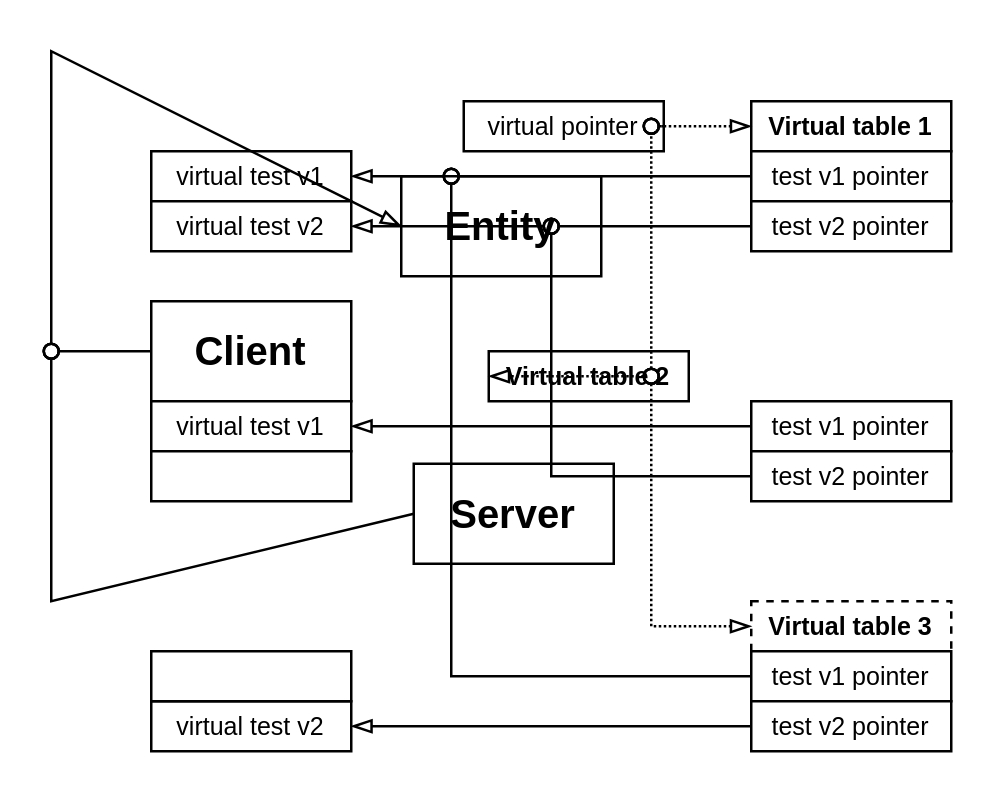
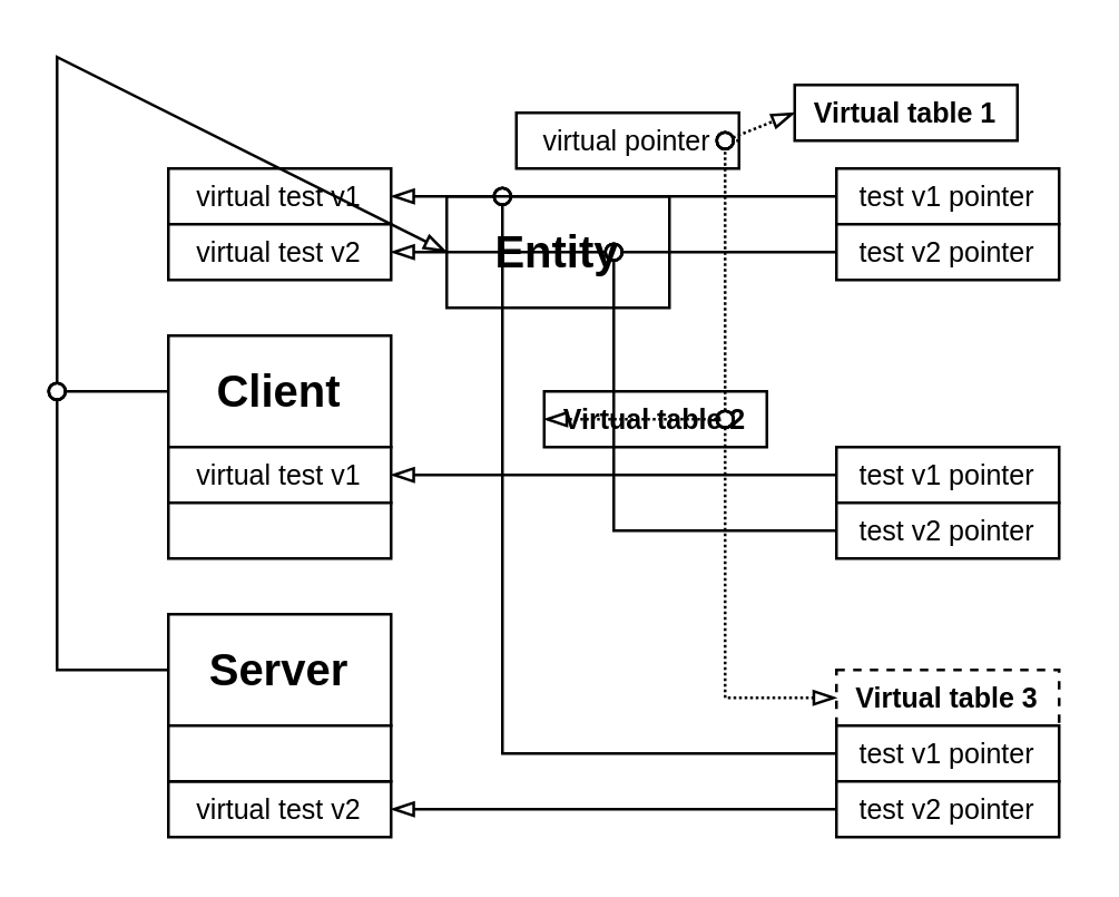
  <mxCell id="0" />
  <mxCell id="1" parent="0" />
  <mxCell id="2" value="&lt;b&gt;&lt;font face=&quot;Helvetica&quot; style=&quot;font-size: 16px;&quot;&gt;Entity&lt;/font&gt;&lt;/b&gt;" style="rounded=0;whiteSpace=wrap;html=1;fillColor=none;" parent="1" vertex="1"><mxGeometry x="160" y="70" width="80" height="40" as="geometry" /></mxCell>
  <mxCell id="3" value="&lt;div style=&quot;&quot;&gt;&lt;font style=&quot;font-size: 10px;&quot;&gt;&lt;span style=&quot;background-color: transparent; color: light-dark(rgb(0, 0, 0), rgb(255, 255, 255));&quot;&gt;virtual&lt;/span&gt;&lt;b style=&quot;background-color: transparent; color: light-dark(rgb(0, 0, 0), rgb(255, 255, 255));&quot;&gt; &lt;/b&gt;&lt;span style=&quot;background-color: transparent; color: light-dark(rgb(0, 0, 0), rgb(255, 255, 255));&quot;&gt;pointer&lt;/span&gt;&lt;/font&gt;&lt;/div&gt;" style="rounded=0;whiteSpace=wrap;html=1;align=center;" parent="1" vertex="1"><mxGeometry x="185" y="40" width="80" height="20" as="geometry" /></mxCell>
  <mxCell id="4" value="&lt;font style=&quot;font-size: 10px;&quot; face=&quot;Helvetica&quot;&gt;virtual test&amp;nbsp;v1&lt;/font&gt;" style="rounded=0;whiteSpace=wrap;html=1;" parent="1" vertex="1"><mxGeometry x="60" y="60" width="80" height="20" as="geometry" /></mxCell>
  <mxCell id="5" value="&lt;font style=&quot;font-size: 10px;&quot; face=&quot;Helvetica&quot;&gt;virtual test v2&lt;/font&gt;" style="rounded=0;whiteSpace=wrap;html=1;" parent="1" vertex="1"><mxGeometry x="60" y="80" width="80" height="20" as="geometry" /></mxCell>
  <mxCell id="6" value="&lt;font face=&quot;Helvetica&quot; style=&quot;font-size: 16px;&quot;&gt;&lt;b style=&quot;&quot;&gt;Client&lt;/b&gt;&lt;/font&gt;" style="rounded=0;whiteSpace=wrap;html=1;fillColor=none;" parent="1" vertex="1"><mxGeometry x="60" y="120" width="80" height="40" as="geometry" /></mxCell>
  <mxCell id="7" value="&lt;font style=&quot;font-size: 10px;&quot;&gt;virtual test&amp;nbsp;v1&lt;/font&gt;" style="rounded=0;whiteSpace=wrap;html=1;" parent="1" vertex="1"><mxGeometry x="60" y="160" width="80" height="20" as="geometry" /></mxCell>
- <mxCell id="8" value="&lt;span style=&quot;font-size: 16px;&quot;&gt;&lt;b style=&quot;&quot;&gt;&lt;font face=&quot;Helvetica&quot;&gt;Server&lt;/font&gt;&lt;/b&gt;&lt;/span&gt;" style="rounded=0;whiteSpace=wrap;html=1;fillColor=none;" parent="1" vertex="1"><mxGeometry x="165" y="185" width="80" height="40" as="geometry" /></mxCell>
+ <mxCell id="8" value="&lt;span style=&quot;font-size: 16px;&quot;&gt;&lt;b style=&quot;&quot;&gt;&lt;font face=&quot;Helvetica&quot;&gt;Server&lt;/font&gt;&lt;/b&gt;&lt;/span&gt;" style="rounded=0;whiteSpace=wrap;html=1;fillColor=none;" parent="1" vertex="1"><mxGeometry x="60" y="220" width="80" height="40" as="geometry" /></mxCell>
  <mxCell id="9" value="&lt;font style=&quot;font-size: 10px;&quot;&gt;virtual test v2&lt;/font&gt;" style="rounded=0;whiteSpace=wrap;html=1;" parent="1" vertex="1"><mxGeometry x="60" y="280" width="80" height="20" as="geometry" /></mxCell>
- <mxCell id="10" value="&lt;font style=&quot;&quot; face=&quot;Helvetica&quot;&gt;&lt;font style=&quot;font-size: 10px;&quot;&gt;&lt;b style=&quot;&quot;&gt;Virtual table 1&lt;/b&gt;&lt;/font&gt;&lt;/font&gt;" style="rounded=0;whiteSpace=wrap;html=1;fillColor=none;" parent="1" vertex="1"><mxGeometry x="300" y="40" width="80" height="20" as="geometry" /></mxCell>
+ <mxCell id="10" value="&lt;font style=&quot;&quot; face=&quot;Helvetica&quot;&gt;&lt;font style=&quot;font-size: 10px;&quot;&gt;&lt;b style=&quot;&quot;&gt;Virtual table 1&lt;/b&gt;&lt;/font&gt;&lt;/font&gt;" style="rounded=0;whiteSpace=wrap;html=1;fillColor=none;" parent="1" vertex="1"><mxGeometry x="285" y="30" width="80" height="20" as="geometry" /></mxCell>
  <mxCell id="11" value="&lt;font style=&quot;font-size: 10px;&quot;&gt;test&amp;nbsp;v1 pointer&lt;/font&gt;" style="rounded=0;whiteSpace=wrap;html=1;" parent="1" vertex="1"><mxGeometry x="300" y="60" width="80" height="20" as="geometry" /></mxCell>
  <mxCell id="12" value="&lt;font style=&quot;font-size: 10px;&quot;&gt;test&amp;nbsp;v2 pointer&lt;/font&gt;" style="rounded=0;whiteSpace=wrap;html=1;" parent="1" vertex="1"><mxGeometry x="300" y="80" width="80" height="20" as="geometry" /></mxCell>
  <mxCell id="13" value="" style="endArrow=blockThin;html=1;rounded=0;exitX=0;exitY=0.5;exitDx=0;exitDy=0;entryX=1;entryY=0.5;entryDx=0;entryDy=0;endFill=0;" parent="1" source="15" target="7" edge="1"><mxGeometry width="50" height="50" relative="1" as="geometry"><mxPoint x="250" y="190" as="sourcePoint" /><mxPoint x="170" y="190" as="targetPoint" /></mxGeometry></mxCell>
  <mxCell id="14" value="&lt;b style=&quot;&quot;&gt;&lt;font style=&quot;font-size: 10px;&quot;&gt;Virtual table 2&lt;/font&gt;&lt;/b&gt;" style="rounded=0;whiteSpace=wrap;html=1;fillColor=none;" parent="1" vertex="1"><mxGeometry x="195" y="140" width="80" height="20" as="geometry" /></mxCell>
  <mxCell id="15" value="&lt;font style=&quot;font-size: 10px;&quot;&gt;test&amp;nbsp;v1 pointer&lt;/font&gt;" style="rounded=0;whiteSpace=wrap;html=1;" parent="1" vertex="1"><mxGeometry x="300" y="160" width="80" height="20" as="geometry" /></mxCell>
  <mxCell id="16" value="&lt;font style=&quot;font-size: 10px;&quot;&gt;test&amp;nbsp;v2 pointer&lt;/font&gt;" style="rounded=0;whiteSpace=wrap;html=1;" parent="1" vertex="1"><mxGeometry x="300" y="180" width="80" height="20" as="geometry" /></mxCell>
  <mxCell id="17" value="&lt;b style=&quot;&quot;&gt;&lt;font style=&quot;font-size: 10px;&quot;&gt;Virtual table 3&lt;/font&gt;&lt;/b&gt;" style="rounded=0;whiteSpace=wrap;html=1;fillColor=none;dashed=1;" parent="1" vertex="1"><mxGeometry x="300" y="240" width="80" height="20" as="geometry" /></mxCell>
  <mxCell id="18" value="&lt;font style=&quot;font-size: 10px;&quot;&gt;test&amp;nbsp;v1 pointer&lt;/font&gt;" style="rounded=0;whiteSpace=wrap;html=1;" parent="1" vertex="1"><mxGeometry x="300" y="260" width="80" height="20" as="geometry" /></mxCell>
  <mxCell id="19" value="&lt;font style=&quot;font-size: 10px;&quot;&gt;test&amp;nbsp;v2 pointer&lt;/font&gt;" style="rounded=0;whiteSpace=wrap;html=1;" parent="1" vertex="1"><mxGeometry x="300" y="280" width="80" height="20" as="geometry" /></mxCell>
  <mxCell id="20" value="" style="rounded=0;whiteSpace=wrap;html=1;" parent="1" vertex="1"><mxGeometry x="60" y="180" width="80" height="20" as="geometry" /></mxCell>
  <mxCell id="21" value="" style="rounded=0;whiteSpace=wrap;html=1;" parent="1" vertex="1"><mxGeometry x="60" y="260" width="80" height="20" as="geometry" /></mxCell>
  <mxCell id="22" value="" style="endArrow=blockThin;html=1;rounded=0;exitX=0;exitY=0.5;exitDx=0;exitDy=0;entryX=1;entryY=0.5;entryDx=0;entryDy=0;endFill=0;" parent="1" source="19" target="9" edge="1"><mxGeometry width="50" height="50" relative="1" as="geometry"><mxPoint x="270" y="190" as="sourcePoint" /><mxPoint x="150" y="190" as="targetPoint" /></mxGeometry></mxCell>
  <mxCell id="23" value="" style="endArrow=blockThin;html=1;rounded=0;entryX=1;entryY=0.5;entryDx=0;entryDy=0;endFill=0;startArrow=oval;startFill=0;" parent="1" target="4" edge="1"><mxGeometry width="50" height="50" relative="1" as="geometry"><mxPoint x="180" y="70" as="sourcePoint" /><mxPoint x="160" y="300" as="targetPoint" /></mxGeometry></mxCell>
  <mxCell id="24" value="" style="endArrow=blockThin;html=1;rounded=0;entryX=1;entryY=0.5;entryDx=0;entryDy=0;endFill=0;startArrow=oval;startFill=0;" parent="1" target="5" edge="1"><mxGeometry width="50" height="50" relative="1" as="geometry"><mxPoint x="220" y="90" as="sourcePoint" /><mxPoint x="170" y="310" as="targetPoint" /></mxGeometry></mxCell>
  <mxCell id="25" value="" style="endArrow=blockThin;html=1;rounded=0;entryX=0;entryY=0.5;entryDx=0;entryDy=0;endFill=0;dashed=1;dashPattern=1 1;startArrow=oval;startFill=0;" parent="1" target="10" edge="1"><mxGeometry width="50" height="50" relative="1" as="geometry"><mxPoint x="260" y="50" as="sourcePoint" /><mxPoint x="240" y="180" as="targetPoint" /><Array as="points" /></mxGeometry></mxCell>
  <mxCell id="26" value="" style="endArrow=blockThin;html=1;rounded=0;entryX=0;entryY=0.5;entryDx=0;entryDy=0;endFill=0;dashed=1;dashPattern=1 1;startArrow=oval;startFill=0;" parent="1" target="14" edge="1"><mxGeometry width="50" height="50" relative="1" as="geometry"><mxPoint x="260" y="150" as="sourcePoint" /><mxPoint x="70" y="110" as="targetPoint" /><Array as="points" /></mxGeometry></mxCell>
  <mxCell id="27" value="" style="endArrow=blockThin;html=1;rounded=0;entryX=0;entryY=0.5;entryDx=0;entryDy=0;endFill=0;dashed=1;dashPattern=1 1;startArrow=oval;startFill=0;" parent="1" target="17" edge="1"><mxGeometry width="50" height="50" relative="1" as="geometry"><mxPoint x="260" y="150" as="sourcePoint" /><mxPoint x="10" y="260" as="targetPoint" /><Array as="points"><mxPoint x="260" y="250" /></Array></mxGeometry></mxCell>
  <mxCell id="28" value="" style="endArrow=blockThin;html=1;rounded=0;entryX=0;entryY=0.5;entryDx=0;entryDy=0;endFill=0;startArrow=oval;startFill=0;" parent="1" target="2" edge="1"><mxGeometry width="50" height="50" relative="1" as="geometry"><mxPoint x="20" y="140" as="sourcePoint" /><mxPoint x="-110" y="180" as="targetPoint" /><Array as="points"><mxPoint x="20" y="140" /><mxPoint x="20" y="20" /></Array></mxGeometry></mxCell>
  <mxCell id="29" value="" style="endArrow=oval;html=1;rounded=0;exitX=0;exitY=0.5;exitDx=0;exitDy=0;endFill=0;startFill=0;" parent="1" source="8" edge="1"><mxGeometry width="50" height="50" relative="1" as="geometry"><mxPoint x="-70" y="340" as="sourcePoint" /><mxPoint x="20" y="140" as="targetPoint" /><Array as="points"><mxPoint x="20" y="240" /></Array></mxGeometry></mxCell>
  <mxCell id="30" value="" style="endArrow=oval;html=1;rounded=0;exitX=0;exitY=0.5;exitDx=0;exitDy=0;endFill=0;" edge="1" parent="1" source="18"><mxGeometry width="50" height="50" relative="1" as="geometry"><mxPoint x="180" y="260" as="sourcePoint" /><mxPoint x="180" y="70" as="targetPoint" /><Array as="points"><mxPoint x="180" y="270" /></Array></mxGeometry></mxCell>
  <mxCell id="31" value="" style="endArrow=none;html=1;rounded=0;entryX=0;entryY=0.5;entryDx=0;entryDy=0;startArrow=oval;startFill=0;" edge="1" parent="1" target="11"><mxGeometry width="50" height="50" relative="1" as="geometry"><mxPoint x="180" y="70" as="sourcePoint" /><mxPoint x="240" y="100" as="targetPoint" /></mxGeometry></mxCell>
  <mxCell id="32" value="" style="endArrow=none;html=1;rounded=0;entryX=0;entryY=0.5;entryDx=0;entryDy=0;startArrow=oval;startFill=0;" edge="1" parent="1" target="16"><mxGeometry width="50" height="50" relative="1" as="geometry"><mxPoint x="220" y="90" as="sourcePoint" /><mxPoint x="250" y="190" as="targetPoint" /><Array as="points"><mxPoint x="220" y="190" /></Array></mxGeometry></mxCell>
  <mxCell id="33" value="" style="endArrow=none;html=1;rounded=0;entryX=0;entryY=0.5;entryDx=0;entryDy=0;startArrow=oval;startFill=0;" edge="1" parent="1" target="12"><mxGeometry width="50" height="50" relative="1" as="geometry"><mxPoint x="220" y="90" as="sourcePoint" /><mxPoint x="250" y="110" as="targetPoint" /></mxGeometry></mxCell>
  <mxCell id="34" value="" style="endArrow=none;html=1;rounded=0;entryX=0;entryY=0.5;entryDx=0;entryDy=0;startArrow=oval;startFill=0;" edge="1" parent="1" target="6"><mxGeometry width="50" height="50" relative="1" as="geometry"><mxPoint x="20" y="140" as="sourcePoint" /><mxPoint x="-20" y="150" as="targetPoint" /></mxGeometry></mxCell>
  <mxCell id="35" value="" style="endArrow=oval;dashed=1;html=1;rounded=0;exitX=1;exitY=0.5;exitDx=0;exitDy=0;dashPattern=1 1;endFill=0;" edge="1" parent="1" source="3"><mxGeometry width="50" height="50" relative="1" as="geometry"><mxPoint x="200" y="60" as="sourcePoint" /><mxPoint x="260" y="50" as="targetPoint" /></mxGeometry></mxCell>
  <mxCell id="36" value="" style="endArrow=oval;dashed=1;html=1;rounded=0;dashPattern=1 1;endFill=0;startArrow=oval;startFill=0;" edge="1" parent="1"><mxGeometry width="50" height="50" relative="1" as="geometry"><mxPoint x="260" y="150" as="sourcePoint" /><mxPoint x="260" y="50" as="targetPoint" /></mxGeometry></mxCell>
